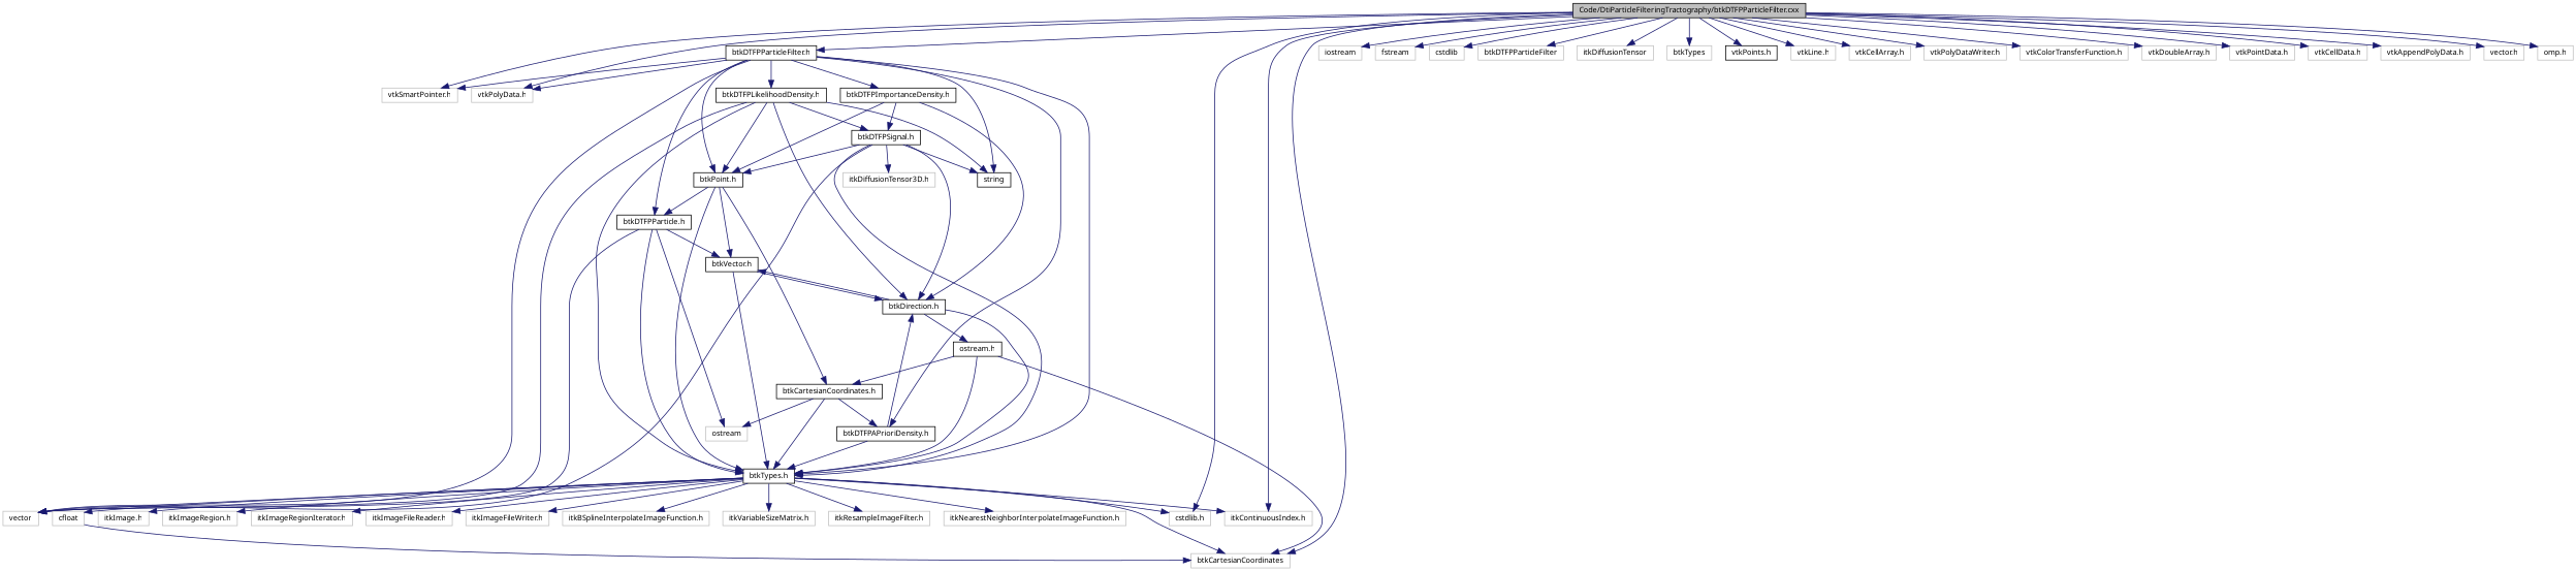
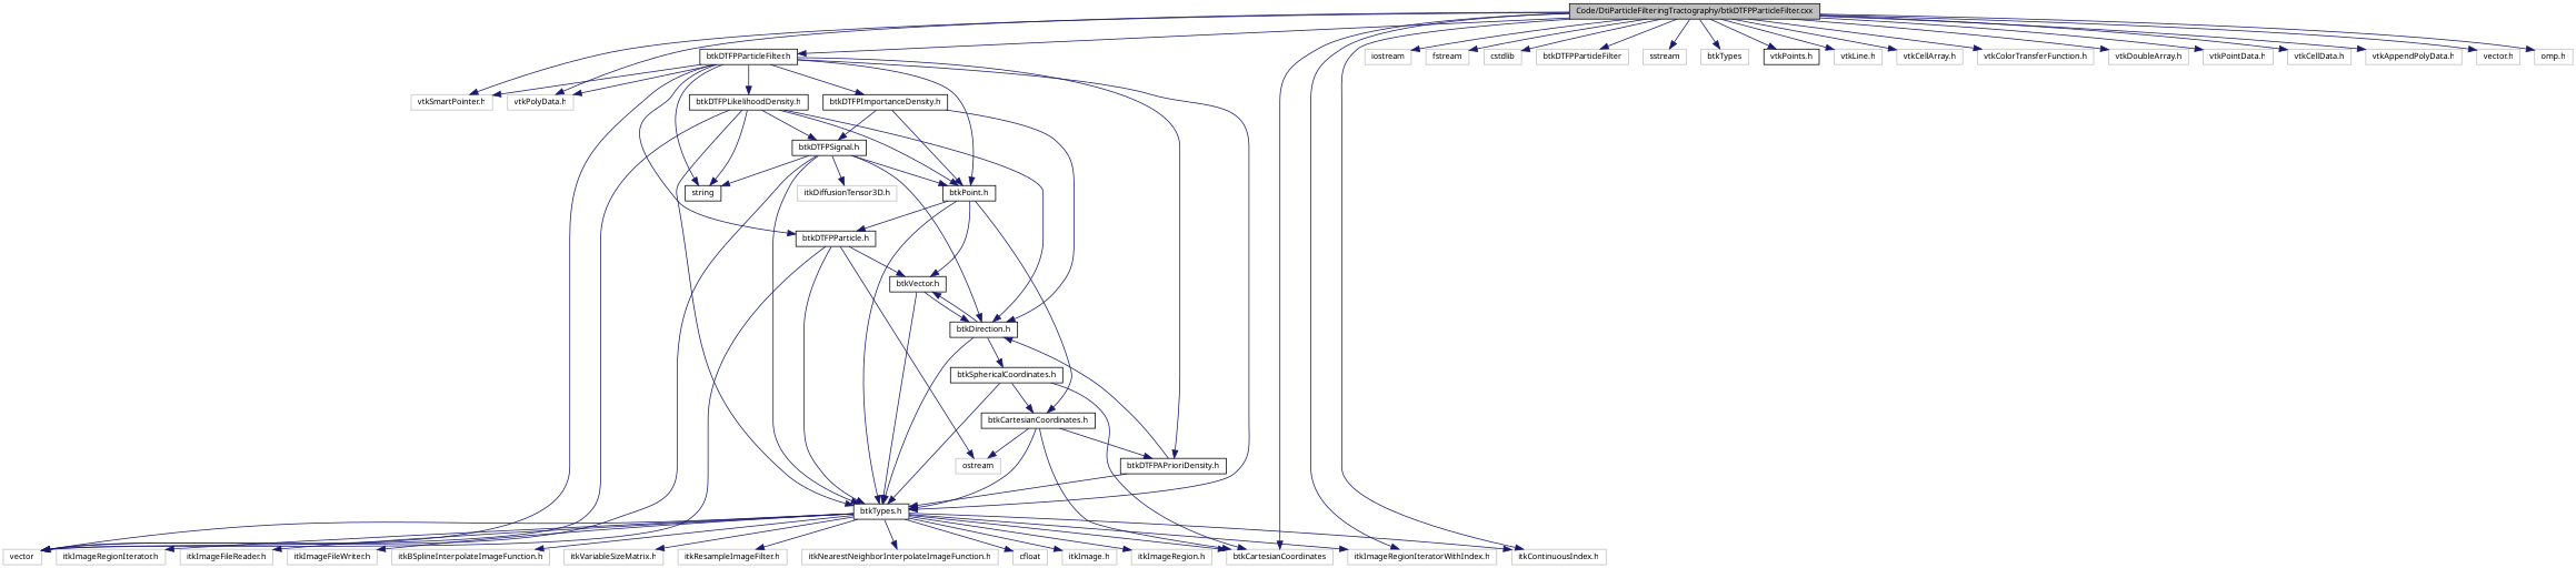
  digraph {
    node [color=grey75 fillcolor=white fontname="FreeSans.ttf" fontsize=10 shape=record style=filled]
    edge [color=midnightblue fontname="FreeSans.ttf" fontsize=10 labelfontname="FreeSans.ttf" labelfontsize=10 style=solid]
    n1 [color=black fillcolor=grey75 fontcolor=black height=0.2 label="Code/DtiParticleFilteringTractography/btkDTFPParticleFilter.cxx" width=0.4]
    n2 [color=black height=0.2 label="btkDTFPParticleFilter.h" width=0.4]
    n3 [height=0.2 label="vtkSmartPointer.h" width=0.4]
    n4 [height=0.2 label="vtkPolyData.h" width=0.4]
-   n5 [height=0.2 label="cstdlib.h" width=0.4]
+   n5 [height=0.2 label="itkImageRegionIteratorWithIndex.h" width=0.4]
    n6 [height=0.2 label="itkContinuousIndex.h" width=0.4]
    n7 [height=0.2 label=btkCartesianCoordinates width=0.4]
    n8 [height=0.2 label=iostream width=0.4]
    n9 [height=0.2 label=fstream width=0.4]
    n10 [height=0.2 label=cstdlib width=0.4]
    n11 [height=0.2 label=btkDTFPParticleFilter width=0.4]
-   n12 [height=0.2 label=itkDiffusionTensor width=0.4]
+   n12 [height=0.2 label=sstream width=0.4]
    n13 [height=0.2 label=btkTypes width=0.4]
    n14 [color=black height=0.2 label="vtkPoints.h" width=0.4]
    n15 [height=0.2 label="vtkLine.h" width=0.4]
    n16 [height=0.2 label="vtkCellArray.h" width=0.4]
-   n17 [height=0.2 label="vtkPolyDataWriter.h" width=0.4]
    n18 [height=0.2 label="vtkColorTransferFunction.h" width=0.4]
    n19 [height=0.2 label="vtkDoubleArray.h" width=0.4]
    n20 [height=0.2 label="vtkPointData.h" width=0.4]
    n21 [height=0.2 label="vtkCellData.h" width=0.4]
    n22 [height=0.2 label="vtkAppendPolyData.h" width=0.4]
    n23 [height=0.2 label="vector.h" width=0.4]
    n24 [height=0.2 label="omp.h" width=0.4]
    n25 [height=0.2 label=vector width=0.4]
    n26 [color=black height=0.2 label=string width=0.4]
    n27 [color=black height=0.2 label="btkTypes.h" width=0.4]
    n28 [color=black height=0.2 label="btkPoint.h" width=0.4]
    n29 [color=black height=0.2 label="btkDTFPParticle.h" width=0.4]
    n30 [color=black height=0.2 label="btkDTFPAPrioriDensity.h" width=0.4]
    n31 [color=black height=0.2 label="btkDTFPLikelihoodDensity.h" width=0.4]
    n32 [color=black height=0.2 label="btkDTFPImportanceDensity.h" width=0.4]
    n33 [height=0.2 label="itkImage.h" width=0.4]
    n34 [height=0.2 label="itkImageRegion.h" width=0.4]
    n35 [height=0.2 label="itkImageRegionIterator.h" width=0.4]
    n36 [height=0.2 label="itkImageFileReader.h" width=0.4]
    n37 [height=0.2 label="itkImageFileWriter.h" width=0.4]
    n38 [height=0.2 label="itkBSplineInterpolateImageFunction.h" width=0.4]
    n39 [height=0.2 label="itkVariableSizeMatrix.h" width=0.4]
    n40 [height=0.2 label="itkResampleImageFilter.h" width=0.4]
    n41 [height=0.2 label="itkNearestNeighborInterpolateImageFunction.h" width=0.4]
    n42 [height=0.2 label=cfloat width=0.4]
    n43 [color=black height=0.2 label="btkCartesianCoordinates.h" width=0.4]
    n44 [color=black height=0.2 label="btkVector.h" width=0.4]
    n45 [height=0.2 label=ostream width=0.4]
    n46 [color=black height=0.2 label="btkDirection.h" width=0.4]
    n47 [color=black height=0.2 label="btkDTFPSignal.h" width=0.4]
-   n48 [color=black height=0.2 label="ostream.h" width=0.4]
+   n48 [color=black height=0.2 label="btkSphericalCoordinates.h" width=0.4]
    n49 [height=0.2 label="itkDiffusionTensor3D.h" width=0.4]
    n1 -> n2
    n1 -> n3
    n1 -> n4
    n1 -> n5
    n1 -> n6
    n1 -> n7
    n1 -> n8
    n1 -> n9
    n1 -> n10
    n1 -> n11
    n1 -> n12
    n1 -> n13
    n1 -> n14
    n1 -> n15
    n1 -> n16
-   n1 -> n17
    n1 -> n18
    n1 -> n19
    n1 -> n20
    n1 -> n21
    n1 -> n22
    n1 -> n23
    n1 -> n24
    n2 -> n3
    n2 -> n4
    n2 -> n25
    n2 -> n26
    n2 -> n27
    n2 -> n28
    n2 -> n29
    n2 -> n30
    n2 -> n31
    n2 -> n32
    n27 -> n5
    n27 -> n6
    n27 -> n7
    n27 -> n25
    n27 -> n33
    n27 -> n34
    n27 -> n35
    n27 -> n36
    n27 -> n37
    n27 -> n38
    n27 -> n39
    n27 -> n40
    n27 -> n41
    n27 -> n42
    n28 -> n27
    n28 -> n29
    n28 -> n43
    n28 -> n44
    n29 -> n25
    n29 -> n27
    n29 -> n44
    n29 -> n45
    n30 -> n27
    n30 -> n46
    n31 -> n25
    n31 -> n26
    n31 -> n27
    n31 -> n28
    n31 -> n46
    n31 -> n47
    n32 -> n28
    n32 -> n46
    n32 -> n47
-   n42 -> n7
+   n43 -> n7
    n43 -> n27
    n43 -> n30
    n43 -> n45
    n44 -> n27
    n44 -> n46
    n46 -> n27
    n46 -> n44
    n46 -> n48
    n47 -> n25
    n47 -> n26
    n47 -> n27
    n47 -> n28
    n47 -> n46
    n47 -> n49
    n48 -> n7
    n48 -> n27
    n48 -> n43
  }
